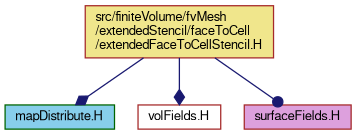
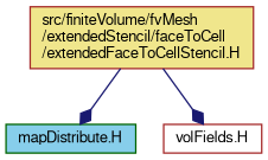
  digraph {
    node [color=brown fontname=FreeSans fontsize=10 shape=record style=filled]
    edge [color=midnightblue fontname=FreeSans fontsize=10 labelfontname=FreeSans labelfontsize=10 style=solid arrowhead=diamond]
    n1 [fillcolor=khaki fontcolor=black height=0.2 label="src/finiteVolume/fvMesh\l/extendedStencil/faceToCell\l/extendedFaceToCellStencil.H" width=0.4]
    n2 [color=darkgreen height=0.2 label="mapDistribute.H" width=0.4 fillcolor=skyblue]
    n3 [height=0.2 label="volFields.H" width=0.4 fillcolor=white]
-   n4 [height=0.2 label="surfaceFields.H" width=0.4 fillcolor=plum]
    n1 -> n2
    n1 -> n3
-   n1 -> n4 [arrowhead=dot]
  }
